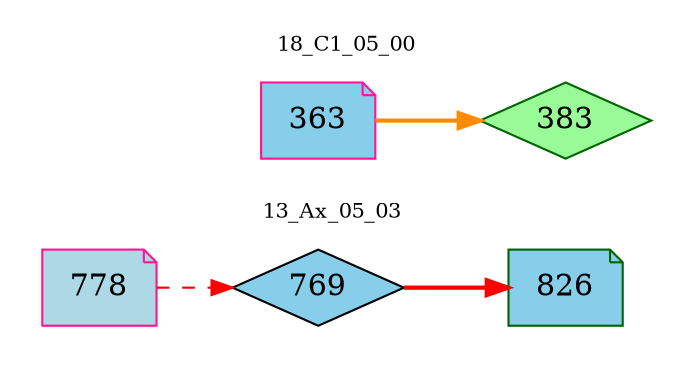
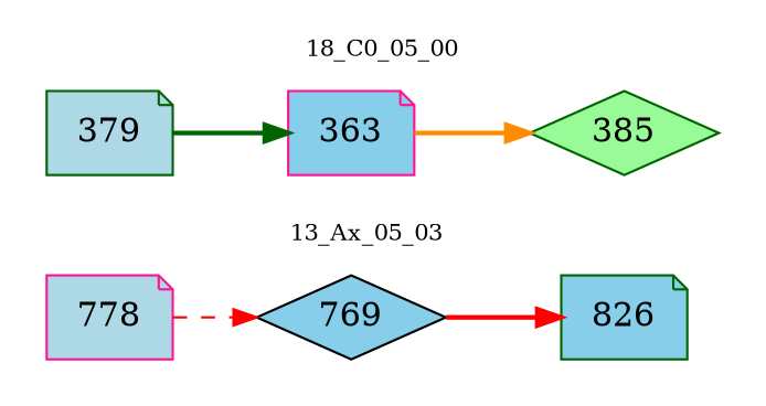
  digraph {
    rankdir=LR
    node [color=darkgreen fillcolor=skyblue shape=note style=filled]
    edge [color=red style=bold]
    n1 [color=deeppink fillcolor=lightblue label=778]
    n2 [color=black label=769 shape=diamond]
    n3 [label=826]
+   n4 [fillcolor=lightblue label=379]
    n5 [color=deeppink label=363]
-   n6 [fillcolor=palegreen label=383 shape=diamond]
+   n6 [fillcolor=palegreen label=385 shape=diamond]
    subgraph cluster_1 {
      color=white
      fontsize=10
      label="13_Ax_05_03"
      n1
      n2
      n3
    }
    subgraph cluster_2 {
      color=white
      fontsize=10
-     label="18_C1_05_00"
+     label="18_C0_05_00"
+     n4
      n5
      n6
    }
    n1 -> n2 [style=dashed]
    n2 -> n3
+   n4 -> n5 [color=darkgreen]
    n5 -> n6 [color=darkorange]
  }
